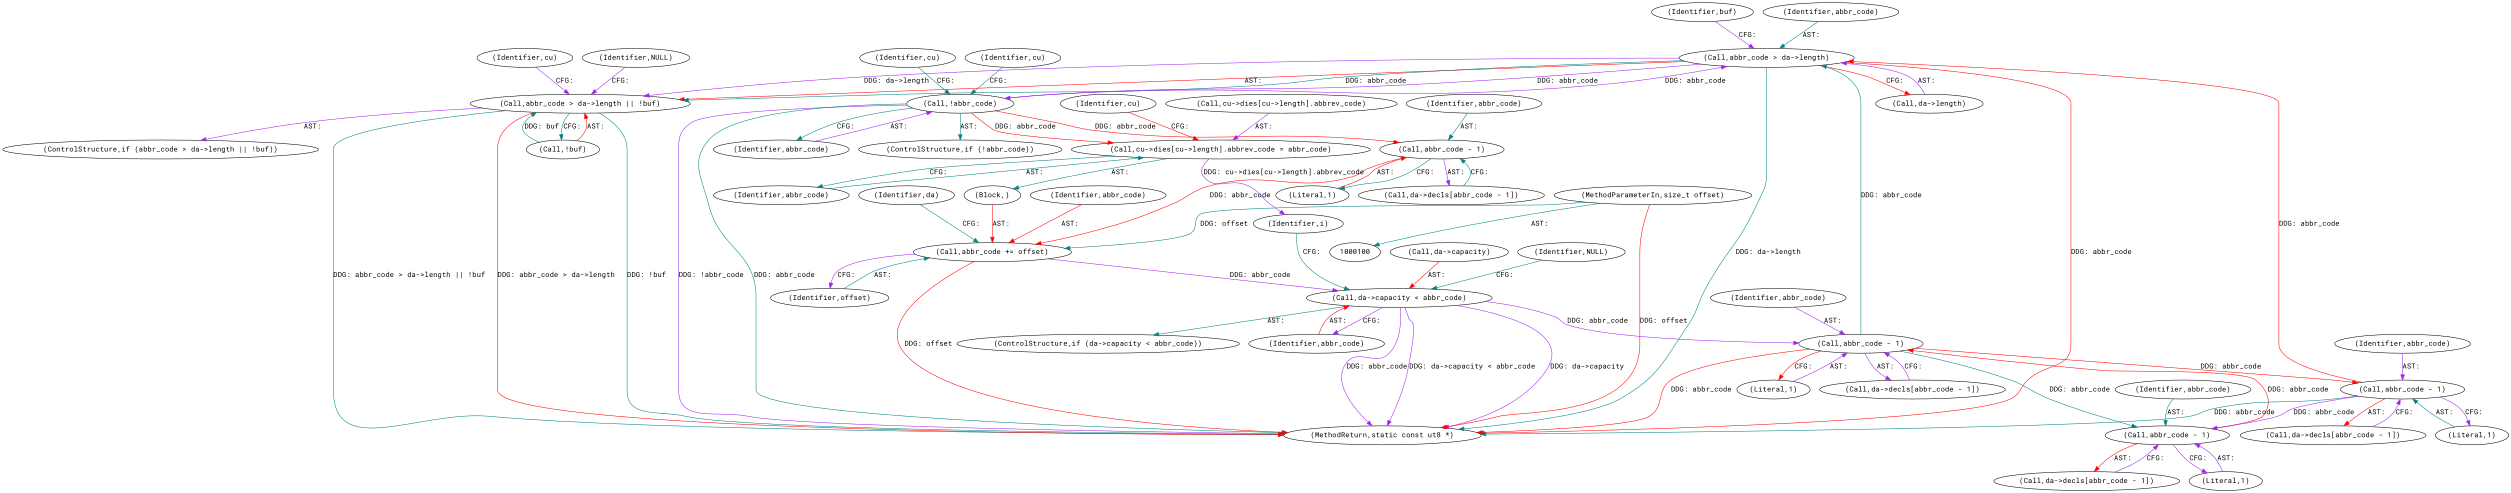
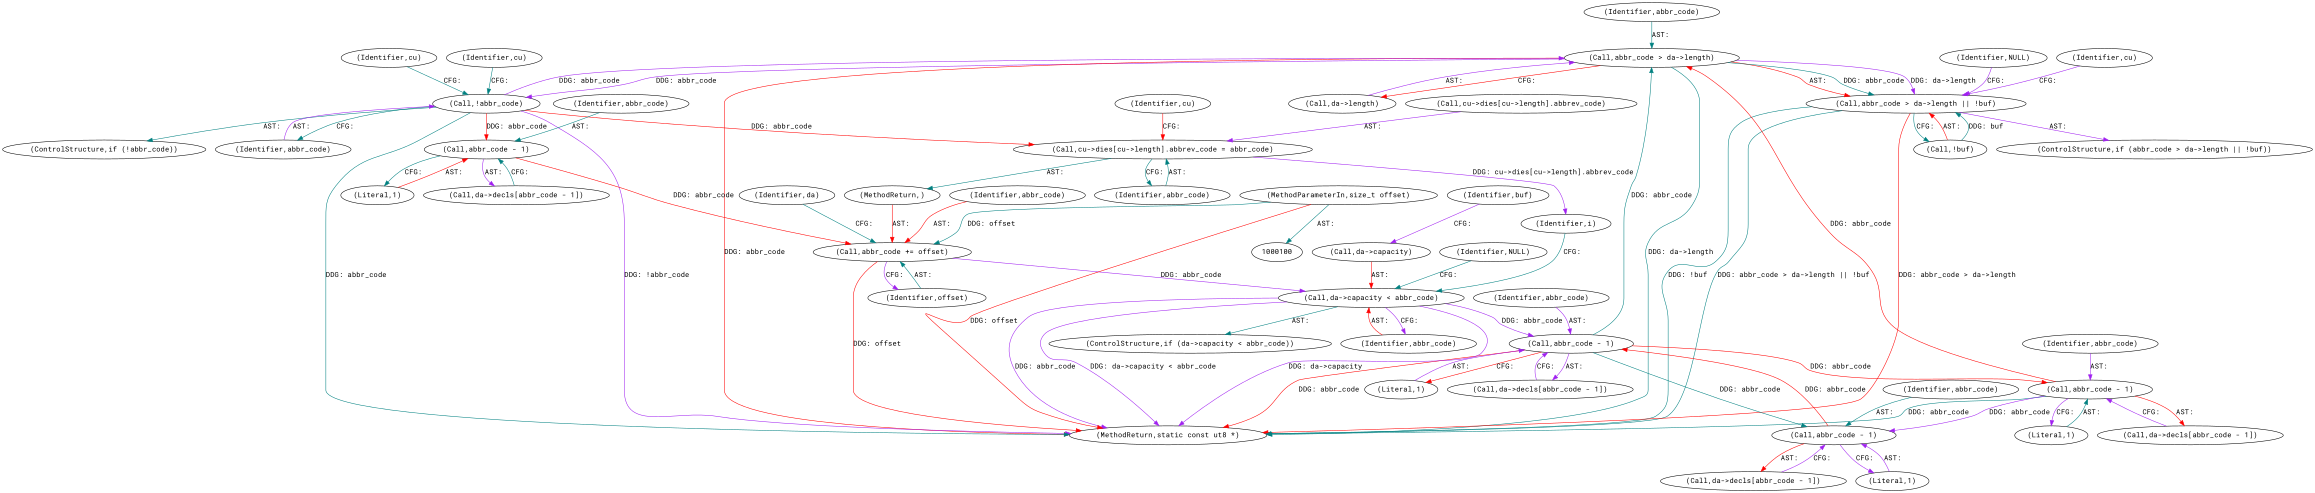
  digraph {
    fontname="Roboto Mono"
    node [fontname="Roboto Mono"]
    edge [color=purple fontname="Roboto Mono"]
    n1 [label="(Call,abbr_code > da->length)"]
    n2 [label="(Call,!abbr_code)"]
    n3 [label="(Call,abbr_code > da->length || !buf)"]
    n4 [label="(Call,da->length)"]
    n5 [label="(MethodReturn,static const ut8 *)"]
    n6 [label="(Call,abbr_code - 1)"]
    n7 [label="(Call,cu->dies[cu->length].abbrev_code = abbr_code)"]
    n8 [label="(ControlStructure,if (!abbr_code))"]
    n9 [label="(Identifier,abbr_code)"]
    n10 [label="(Call,!buf)"]
    n11 [label="(ControlStructure,if (abbr_code > da->length || !buf))"]
    n12 [label="(Call,abbr_code - 1)"]
    n13 [label="(Call,abbr_code - 1)"]
    n14 [label="(Call,abbr_code - 1)"]
    n15 [label="(Literal,1)"]
    n16 [label="(Call,da->decls[abbr_code - 1])"]
    n17 [label="(Call,da->decls[abbr_code - 1])"]
    n18 [label="(Literal,1)"]
    n19 [label="(Call,da->decls[abbr_code - 1])"]
    n20 [label="(Literal,1)"]
    n21 [label="(Call,da->capacity < abbr_code)"]
    n22 [label="(ControlStructure,if (da->capacity < abbr_code))"]
    n23 [label="(Identifier,abbr_code)"]
    n24 [label="(Call,abbr_code += offset)"]
    n25 [label="(Identifier,offset)"]
-   n26 [label="(Block,)"]
+   n26 [label="(MethodReturn,)"]
    n27 [label="(MethodParameterIn,size_t offset)"]
    1000100
    n29 [label="(Literal,1)"]
    n30 [label="(Call,da->decls[abbr_code - 1])"]
    n31 [label="(Identifier,abbr_code)"]
    n32 [label="(Identifier,i)"]
    n33 [label="(Identifier,buf)"]
    n34 [label="(Identifier,abbr_code)"]
    n35 [label="(Identifier,NULL)"]
    n36 [label="(Identifier,abbr_code)"]
    n37 [label="(Call,da->capacity)"]
    n38 [label="(Call,cu->dies[cu->length].abbrev_code)"]
    n39 [label="(Identifier,abbr_code)"]
    n40 [label="(Identifier,cu)"]
    n41 [label="(Identifier,abbr_code)"]
    n42 [label="(Identifier,abbr_code)"]
    n43 [label="(Identifier,NULL)"]
    n44 [label="(Identifier,cu)"]
    n45 [label="(Identifier,cu)"]
    n46 [label="(Identifier,abbr_code)"]
    n47 [label="(Identifier,cu)"]
    n48 [label="(Identifier,da)"]
    n1 -> n2 [label="DDG: abbr_code"]
    n1 -> n3 [color=red label="AST: "]
    n1 -> n3 [color=teal label="DDG: abbr_code"]
    n1 -> n3 [label="DDG: da->length"]
    n1 -> n4 [color=red label="CFG: "]
    n1 -> n5 [color=red label="DDG: abbr_code"]
    n1 -> n5 [color=teal label="DDG: da->length"]
    n2 -> n1 [label="DDG: abbr_code"]
    n2 -> n5 [label="DDG: !abbr_code"]
    n2 -> n5 [color=teal label="DDG: abbr_code"]
    n2 -> n6 [color=red label="DDG: abbr_code"]
    n2 -> n7 [color=red label="DDG: abbr_code"]
    n2 -> n8 [color=teal label="AST: "]
    n2 -> n9 [color=teal label="CFG: "]
    n3 -> n5 [color=teal label="DDG: !buf"]
    n3 -> n5 [color=teal label="DDG: abbr_code > da->length || !buf"]
    n3 -> n5 [color=red label="DDG: abbr_code > da->length"]
    n3 -> n10 [color=teal label="CFG: "]
    n3 -> n11 [label="AST: "]
    n4 -> n1 [label="AST: "]
    n6 -> n24 [color=red label="DDG: abbr_code"]
    n6 -> n29 [color=teal label="CFG: "]
    n6 -> n30 [label="AST: "]
    n7 -> n26 [color=teal label="AST: "]
    n7 -> n31 [color=teal label="CFG: "]
    n7 -> n32 [label="DDG: cu->dies[cu->length].abbrev_code"]
    n9 -> n2 [label="AST: "]
    n10 -> n3 [color=red label="AST: "]
    n10 -> n3 [color=teal label="DDG: buf"]
    n12 -> n1 [color=teal label="DDG: abbr_code"]
    n12 -> n5 [color=red label="DDG: abbr_code"]
    n12 -> n13 [color=teal label="DDG: abbr_code"]
    n12 -> n14 [color=red label="DDG: abbr_code"]
    n12 -> n15 [color=red label="CFG: "]
    n12 -> n16 [label="AST: "]
    n13 -> n12 [color=red label="DDG: abbr_code"]
    n13 -> n17 [color=red label="AST: "]
    n13 -> n18 [label="CFG: "]
    n14 -> n1 [color=red label="DDG: abbr_code"]
    n14 -> n5 [color=teal label="DDG: abbr_code"]
    n14 -> n13 [label="DDG: abbr_code"]
    n14 -> n19 [color=red label="AST: "]
    n14 -> n20 [label="CFG: "]
    n15 -> n12 [label="AST: "]
    n16 -> n12 [label="CFG: "]
    n17 -> n13 [label="CFG: "]
    n18 -> n13 [label="AST: "]
    n19 -> n14 [label="CFG: "]
    n20 -> n14 [color=teal label="AST: "]
    n21 -> n5 [label="DDG: da->capacity"]
    n21 -> n5 [label="DDG: abbr_code"]
    n21 -> n5 [label="DDG: da->capacity < abbr_code"]
    n21 -> n12 [label="DDG: abbr_code"]
    n21 -> n22 [color=teal label="AST: "]
    n21 -> n23 [label="CFG: "]
    n23 -> n21 [color=red label="AST: "]
    n24 -> n5 [color=red label="DDG: offset"]
    n24 -> n21 [label="DDG: abbr_code"]
    n24 -> n25 [label="CFG: "]
    n25 -> n24 [color=teal label="AST: "]
    n26 -> n24 [color=red label="AST: "]
    n27 -> n5 [color=red label="DDG: offset"]
    n27 -> n24 [color=teal label="DDG: offset"]
    n27 -> 1000100 [color=teal label="AST: "]
    n29 -> n6 [color=red label="AST: "]
    n30 -> n6 [color=teal label="CFG: "]
    n31 -> n7 [color=teal label="AST: "]
    n32 -> n21 [color=teal label="CFG: "]
-   n33 -> n1 [label="CFG: "]
+   n33 -> n37 [label="CFG: "]
    n34 -> n12 [label="AST: "]
    n35 -> n3 [label="CFG: "]
    n36 -> n1 [color=teal label="AST: "]
    n37 -> n21 [color=red label="AST: "]
    n38 -> n7 [label="AST: "]
    n39 -> n13 [color=teal label="AST: "]
    n40 -> n7 [color=red label="CFG: "]
    n41 -> n24 [color=red label="AST: "]
    n42 -> n6 [color=teal label="AST: "]
    n43 -> n21 [color=teal label="CFG: "]
    n44 -> n2 [color=teal label="CFG: "]
    n45 -> n3 [label="CFG: "]
    n46 -> n14 [label="AST: "]
    n47 -> n2 [color=teal label="CFG: "]
    n48 -> n24 [color=teal label="CFG: "]
  }
